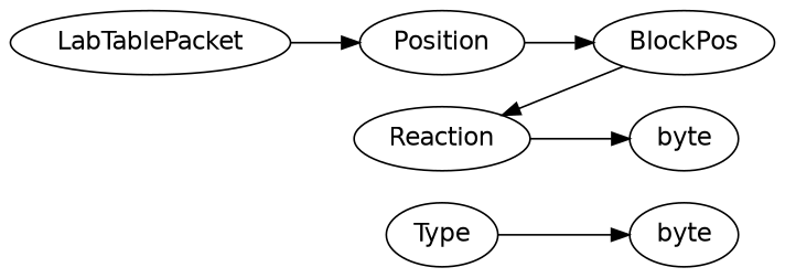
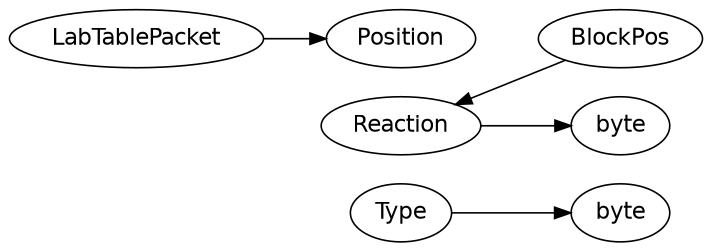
  digraph {
    fontname="DejaVu Sans"
    rankdir=LR
    node [fontname="DejaVu Sans"]
    edge [fontname="DejaVu Sans"]
    n1 [label=byte]
    n2 [label=BlockPos]
    n3 [label=byte]
    n4 [label=Reaction]
    n5 [label=LabTablePacket]
    n6 [label=Position]
    n7 [label=Type]
    subgraph sub_1 {
      rank=max
      n1
      n2
      n3
    }
    n2 -> n4
    n4 -> n3
    n5 -> n6
-   n6 -> n2
    n7 -> n1
  }
